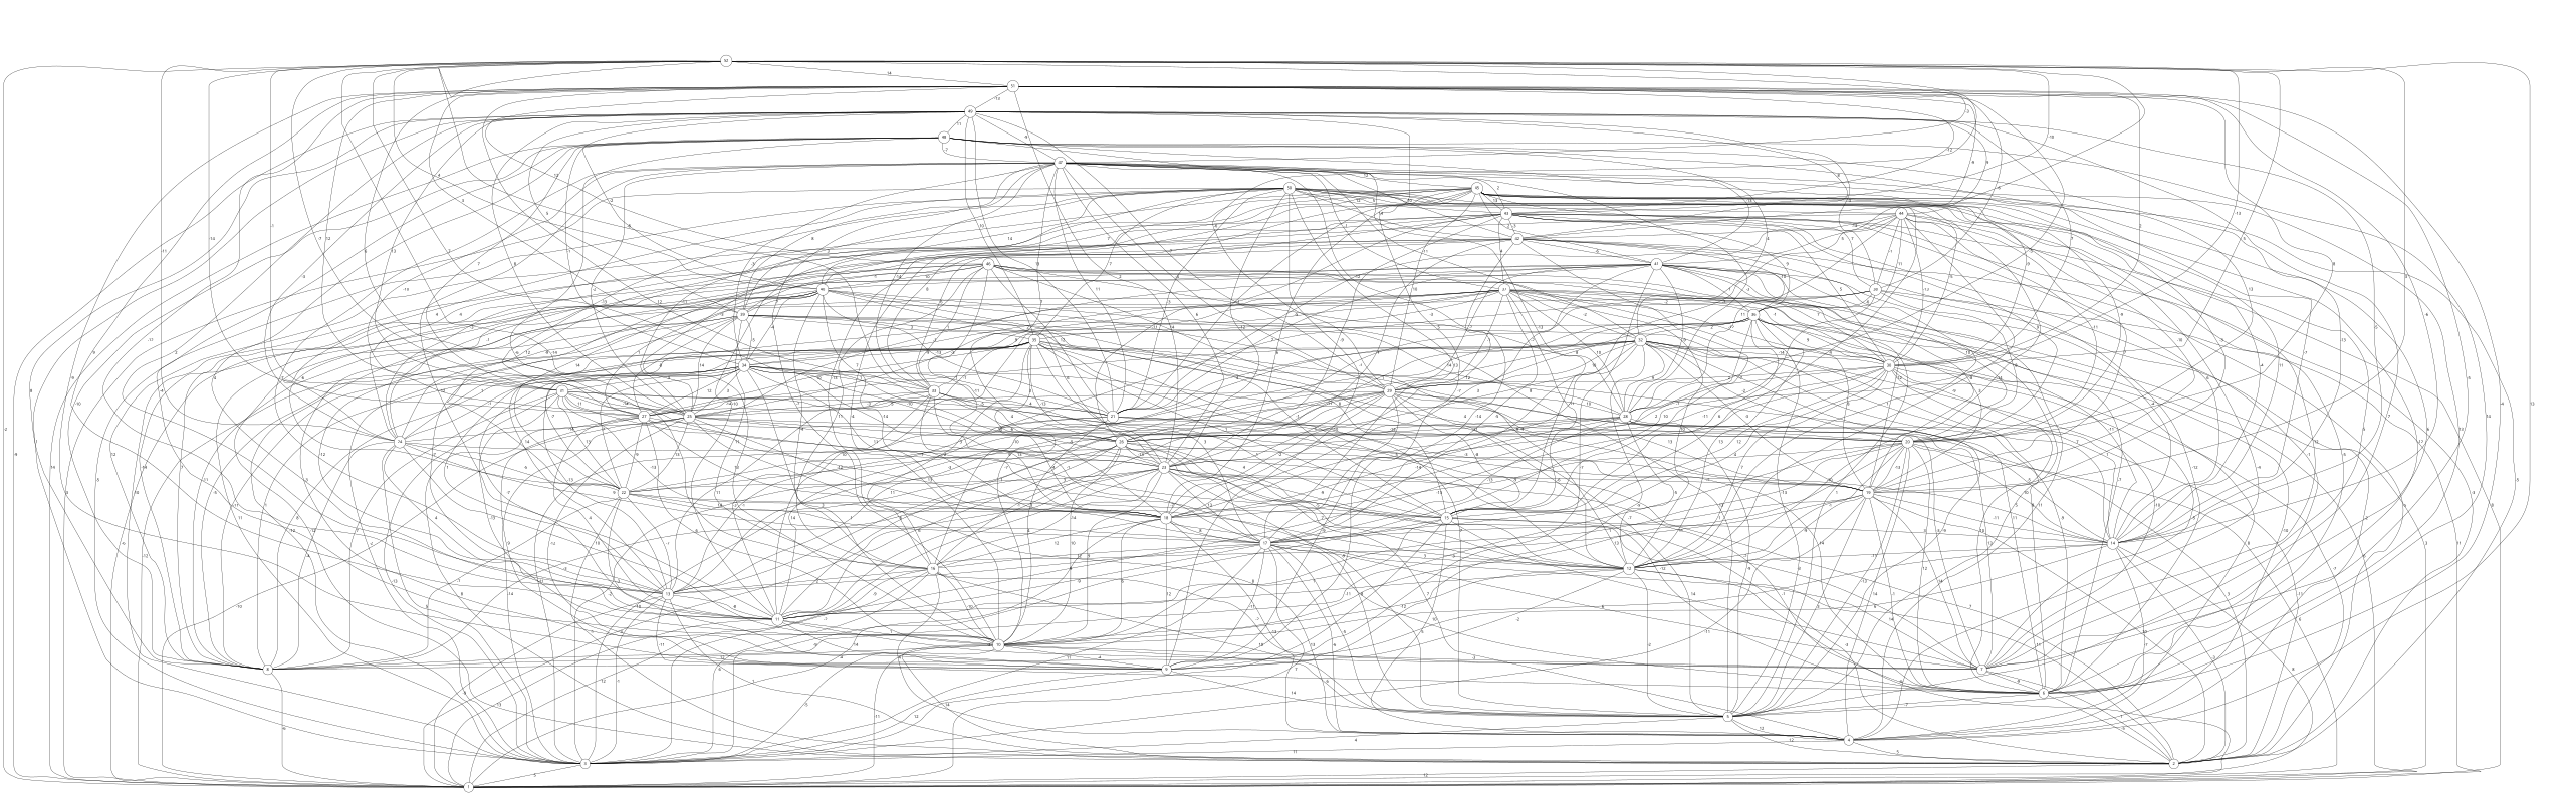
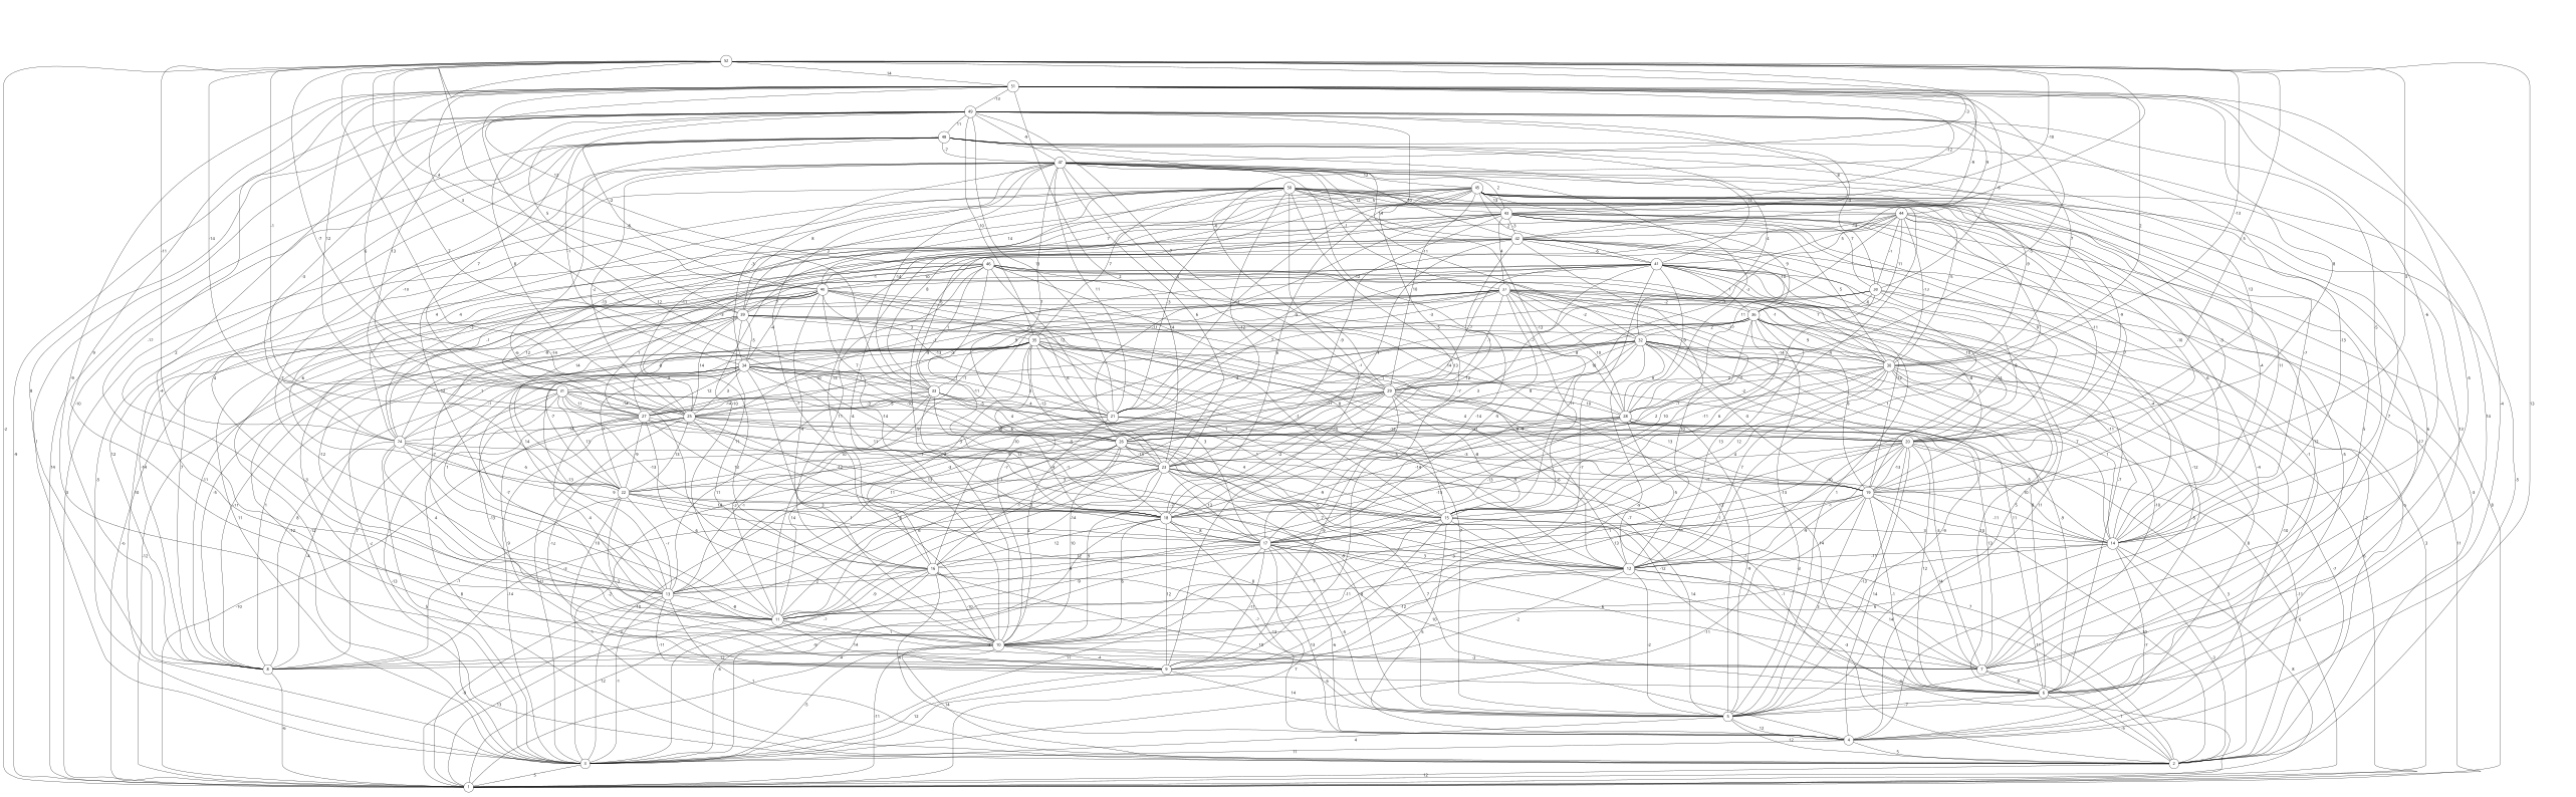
  graph {
    fontname="Open Sans"
    node [fontname="Open Sans" shape=circle]
    edge [fontname="Open Sans"]
    52
    1
    4
    10
    17
    19
    24
    25
    26
    27
    28
    29
    30
    31
    33
    40
    43
    47
    51
    3
    2
    5
    7
    9
    8
    11
    13
    12
    6
    16
    14
    23
    22
    18
    20
    15
    21
    39
    34
    42
    37
    36
    32
    45
    38
    46
    49
    35
    41
    44
    48
    50
    52 -- 1 [label=-2]
    52 -- 4 [label=13]
    52 -- 10 [label=-14]
    52 -- 17 [label=-7]
    52 -- 19 [label=3]
    52 -- 24 [label=-11]
    52 -- 25 [label=-7]
    52 -- 26 [label=7]
    52 -- 27 [label=-14]
    52 -- 28 [label=5]
    52 -- 29 [label=-6]
    52 -- 30 [label=-13]
    52 -- 31 [label=-1]
    52 -- 33 [label=-8]
    52 -- 40 [label=4]
    52 -- 43 [label=-10]
    52 -- 47 [label=-3]
    52 -- 51 [label=14]
    4 -- 3 [label=11]
    4 -- 2 [label=5]
    10 -- 1 [label=-11]
    10 -- 3 [label=-5]
    10 -- 2 [label=14]
    10 -- 5 [label=6]
    10 -- 7 [label=-3]
    10 -- 9 [label=-4]
    10 -- 8 [label=12]
    17 -- 1 [label=7]
    17 -- 4 [label=-6]
    17 -- 3 [label=11]
    17 -- 5 [label=-5]
    17 -- 7 [label=6]
    17 -- 9 [label=-11]
    17 -- 11 [label=-9]
    17 -- 13 [label=9]
    17 -- 12 [label=3]
    17 -- 6 [label=10]
    17 -- 16 [label=12]
    19 -- 17 [label=1]
    19 -- 3 [label=-11]
    19 -- 2 [label=10]
    19 -- 5 [label=3]
    19 -- 7 [label=14]
    19 -- 12 [label=-9]
    19 -- 6 [label=-1]
    19 -- 16 [label=11]
    19 -- 14 [label=-11]
    24 -- 10 [label=10]
    24 -- 17 [label=9]
    24 -- 3 [label=5]
    24 -- 8 [label=-4]
    24 -- 13 [label=4]
    24 -- 23 [label=-1]
    24 -- 22 [label=-5]
    25 -- 1 [label=-10]
    25 -- 4 [label=8]
    25 -- 24 [label=-14]
    25 -- 3 [label=-14]
    25 -- 9 [label=-12]
    25 -- 6 [label=-2]
    25 -- 14 [label=-10]
    25 -- 23 [label=3]
    25 -- 22 [label=13]
    25 -- 18 [label=-12]
    26 -- 4 [label=7]
    26 -- 10 [label=10]
    26 -- 3 [label=10]
    26 -- 2 [label=7]
    26 -- 11 [label=6]
    26 -- 13 [label=6]
    26 -- 12 [label=-5]
    26 -- 6 [label=-12]
    26 -- 16 [label=-1]
    26 -- 23 [label=-13]
    27 -- 10 [label=6]
    27 -- 2 [label=8]
    27 -- 9 [label=9]
    27 -- 11 [label=4]
    27 -- 22 [label=-9]
    27 -- 18 [label=13]
    27 -- 20 [label=10]
    27 -- 15 [label=-4]
    28 -- 17 [label=-13]
    28 -- 26 [label=-11]
    28 -- 3 [label=-2]
    28 -- 2 [label=-11]
    28 -- 5 [label=-9]
    28 -- 7 [label=13]
    28 -- 12 [label=-5]
    28 -- 14 [label=-5]
    28 -- 22 [label=9]
    28 -- 18 [label=-14]
    29 -- 19 [label=13]
    29 -- 27 [label=5]
    29 -- 28 [label=10]
    29 -- 3 [label=-11]
    29 -- 7 [label=-3]
    29 -- 9 [label=-9]
    29 -- 11 [label=3]
    29 -- 13 [label=11]
    29 -- 12 [label=-6]
    29 -- 23 [label=1]
    29 -- 22 [label=-10]
    29 -- 18 [label=-2]
    29 -- 15 [label=-8]
    30 -- 17 [label=4]
    30 -- 26 [label=-7]
    30 -- 29 [label=2]
    30 -- 2 [label=-7]
    30 -- 7 [label=-5]
    30 -- 11 [label=-13]
    30 -- 12 [label=7]
    30 -- 6 [label=10]
    30 -- 14 [label=1]
    30 -- 23 [label=-11]
    30 -- 15 [label=12]
    31 -- 10 [label=-13]
    31 -- 17 [label=-13]
    31 -- 25 [label=-14]
    31 -- 27 [label=11]
    31 -- 3 [label=-13]
    31 -- 5 [label=-9]
    31 -- 8 [label=7]
    31 -- 12 [label=13]
    31 -- 6 [label=14]
    31 -- 22 [label=13]
    31 -- 21 [label=-5]
    33 -- 17 [label=-1]
    33 -- 25 [label=-3]
    33 -- 26 [label=4]
    33 -- 27 [label=-14]
    33 -- 11 [label=-3]
    33 -- 13 [label=11]
    33 -- 18 [label=13]
    33 -- 15 [label=1]
    33 -- 21 [label=4]
    40 -- 1 [label=-6]
    40 -- 26 [label=7]
    40 -- 27 [label=1]
    40 -- 2 [label=-12]
    40 -- 5 [label=13]
    40 -- 9 [label=-3]
    40 -- 11 [label=-12]
    40 -- 12 [label=9]
    40 -- 16 [label=-4]
    40 -- 23 [label=6]
    40 -- 15 [label=8]
    40 -- 21 [label=-13]
    40 -- 39 [label=7]
    40 -- 34 [label=-4]
    43 -- 1 [label=8]
    43 -- 25 [label=-3]
    43 -- 26 [label=-11]
    43 -- 30 [label=5]
    43 -- 33 [label=6]
    43 -- 3 [label=-10]
    43 -- 2 [label=-3]
    43 -- 6 [label=-1]
    43 -- 14 [label=6]
    43 -- 23 [label=-9]
    43 -- 22 [label=12]
    43 -- 20 [label=9]
    43 -- 42 [label=-3]
    43 -- 37 [label=4]
    43 -- 36 [label=9]
    47 -- 10 [label=-2]
    47 -- 25 [label=-2]
    47 -- 26 [label=7]
    47 -- 27 [label=-10]
    47 -- 28 [label=-3]
    47 -- 29 [label=-4]
    47 -- 30 [label=-9]
    47 -- 33 [label=-14]
    47 -- 43 [label=2]
    47 -- 9 [label=-14]
    47 -- 11 [label=12]
    47 -- 13 [label=-7]
    47 -- 6 [label=13]
    47 -- 14 [label=-7]
    47 -- 23 [label=6]
    47 -- 21 [label=11]
    47 -- 39 [label=8]
    47 -- 34 [label=-3]
    47 -- 42 [label=10]
    47 -- 37 [label=-1]
    47 -- 32 [label=-11]
    47 -- 45 [label=12]
    51 -- 25 [label=6]
    51 -- 28 [label=-5]
    51 -- 30 [label=2]
    51 -- 31 [label=12]
    51 -- 43 [label=-12]
    51 -- 5 [label=-4]
    51 -- 7 [label=-5]
    51 -- 9 [label=-9]
    51 -- 11 [label=9]
    51 -- 13 [label=-12]
    51 -- 14 [label=-6]
    51 -- 23 [label=2]
    51 -- 18 [label=12]
    51 -- 20 [label=8]
    51 -- 39 [label=3]
    51 -- 42 [label=-9]
    51 -- 38 [label=-6]
    51 -- 46 [label=12]
    51 -- 49 [label=-13]
    3 -- 1 [label=5]
    2 -- 1 [label=12]
    5 -- 4 [label=12]
    5 -- 3 [label=4]
    5 -- 2 [label=12]
    7 -- 2 [label=1]
    7 -- 6 [label=-9]
    9 -- 3 [label=12]
    9 -- 5 [label=14]
    8 -- 1 [label=-6]
    11 -- 1 [label=13]
    11 -- 10 [label=1]
    11 -- 7 [label=-3]
    11 -- 9 [label=14]
    13 -- 1 [label=-9]
    13 -- 3 [label=-1]
    13 -- 2 [label=1]
    13 -- 11 [label=-8]
    13 -- 6 [label=-11]
    12 -- 1 [label=-6]
    12 -- 10 [label=-12]
    12 -- 5 [label=-2]
    12 -- 7 [label=14]
    12 -- 9 [label=-2]
    12 -- 11 [label=-11]
    6 -- 2 [label=-5]
    6 -- 5 [label=-7]
    16 -- 1 [label=12]
    16 -- 4 [label=4]
    16 -- 10 [label=-10]
    16 -- 3 [label=6]
    16 -- 5 [label=10]
    16 -- 7 [label=-2]
    16 -- 11 [label=-9]
    16 -- 13 [label=2]
    14 -- 1 [label=8]
    14 -- 4 [label=-7]
    14 -- 10 [label=-1]
    14 -- 2 [label=-3]
    14 -- 8 [label=6]
    14 -- 12 [label=-11]
    23 -- 1 [label=3]
    23 -- 10 [label=9]
    23 -- 17 [label=13]
    23 -- 19 [label=-2]
    23 -- 3 [label=-2]
    23 -- 5 [label=8]
    23 -- 7 [label=-3]
    23 -- 8 [label=-3]
    23 -- 12 [label=7]
    23 -- 16 [label=-14]
    23 -- 22 [label=3]
    23 -- 15 [label=-9]
    22 -- 17 [label=1]
    22 -- 2 [label=-1]
    22 -- 9 [label=-3]
    22 -- 8 [label=-7]
    22 -- 13 [label=-7]
    22 -- 18 [label=14]
    22 -- 15 [label=-7]
    18 -- 4 [label=-13]
    18 -- 10 [label=6]
    18 -- 17 [label=8]
    18 -- 3 [label=-9]
    18 -- 2 [label=11]
    18 -- 9 [label=12]
    18 -- 16 [label=12]
    20 -- 1 [label=6]
    20 -- 4 [label=14]
    20 -- 10 [label=13]
    20 -- 19 [label=-13]
    20 -- 5 [label=-13]
    20 -- 8 [label=3]
    20 -- 11 [label=1]
    20 -- 12 [label=-1]
    20 -- 6 [label=12]
    20 -- 14 [label=10]
    20 -- 18 [label=-9]
    15 -- 1 [label=-4]
    15 -- 4 [label=5]
    15 -- 10 [label=1]
    15 -- 3 [label=13]
    15 -- 2 [label=-3]
    15 -- 7 [label=14]
    15 -- 14 [label=3]
    21 -- 10 [label=4]
    21 -- 19 [label=-3]
    21 -- 2 [label=3]
    21 -- 11 [label=14]
    21 -- 13 [label=-1]
    21 -- 20 [label=-13]
    39 -- 1 [label=-12]
    39 -- 25 [label=14]
    39 -- 27 [label=-8]
    39 -- 28 [label=14]
    39 -- 5 [label=-7]
    39 -- 8 [label=-5]
    39 -- 13 [label=-7]
    39 -- 6 [label=8]
    39 -- 16 [label=11]
    39 -- 15 [label=-1]
    39 -- 34 [label=-5]
    39 -- 35 [label=3]
    34 -- 10 [label=3]
    34 -- 24 [label=-1]
    34 -- 25 [label=3]
    34 -- 26 [label=-10]
    34 -- 27 [label=12]
    34 -- 31 [label=3]
    34 -- 33 [label=1]
    34 -- 8 [label=8]
    34 -- 11 [label=-7]
    34 -- 13 [label=-13]
    34 -- 12 [label=4]
    34 -- 23 [label=-14]
    34 -- 22 [label=7]
    34 -- 18 [label=11]
    34 -- 20 [label=-11]
    34 -- 21 [label=3]
    42 -- 24 [label=-1]
    42 -- 2 [label=-5]
    42 -- 8 [label=12]
    42 -- 12 [label=1]
    42 -- 6 [label=-12]
    42 -- 23 [label=1]
    42 -- 22 [label=14]
    42 -- 18 [label=12]
    42 -- 15 [label=-7]
    42 -- 39 [label=-1]
    42 -- 36 [label=-10]
    42 -- 41 [label=-6]
    37 -- 1 [label=3]
    37 -- 17 [label=-5]
    37 -- 19 [label=3]
    37 -- 25 [label=-3]
    37 -- 28 [label=10]
    37 -- 29 [label=-1]
    37 -- 30 [label=-12]
    37 -- 33 [label=9]
    37 -- 5 [label=5]
    37 -- 8 [label=-11]
    37 -- 11 [label=10]
    37 -- 13 [label=14]
    37 -- 12 [label=10]
    37 -- 15 [label=-11]
    37 -- 34 [label=2]
    37 -- 36 [label=-2]
    37 -- 32 [label=-2]
    37 -- 35 [label=-3]
    36 -- 1 [label=6]
    36 -- 4 [label=-10]
    36 -- 19 [label=8]
    36 -- 26 [label=1]
    36 -- 29 [label=8]
    36 -- 30 [label=9]
    36 -- 3 [label=-2]
    36 -- 12 [label=13]
    36 -- 16 [label=-5]
    36 -- 14 [label=-11]
    36 -- 18 [label=2]
    36 -- 15 [label=6]
    36 -- 32 [label=2]
    32 -- 4 [label=8]
    32 -- 19 [label=-3]
    32 -- 26 [label=8]
    32 -- 27 [label=1]
    32 -- 28 [label=9]
    32 -- 29 [label=10]
    32 -- 30 [label=-14]
    32 -- 5 [label=-9]
    32 -- 7 [label=-10]
    32 -- 9 [label=-9]
    32 -- 8 [label=1]
    32 -- 11 [label=1]
    32 -- 13 [label=-3]
    32 -- 6 [label=-9]
    32 -- 14 [label=7]
    32 -- 18 [label=-4]
    32 -- 20 [label=-2]
    32 -- 21 [label=4]
    45 -- 10 [label=-4]
    45 -- 19 [label=-3]
    45 -- 24 [label=4]
    45 -- 25 [label=-11]
    45 -- 29 [label=10]
    45 -- 33 [label=8]
    45 -- 40 [label=7]
    45 -- 43 [label=13]
    45 -- 2 [label=-5]
    45 -- 7 [label=6]
    45 -- 6 [label=-12]
    45 -- 16 [label=-13]
    45 -- 14 [label=11]
    45 -- 18 [label=6]
    45 -- 20 [label=-9]
    45 -- 15 [label=4]
    45 -- 21 [label=-1]
    45 -- 38 [label=7]
    45 -- 41 [label=2]
    38 -- 1 [label=11]
    38 -- 4 [label=-2]
    38 -- 10 [label=-7]
    38 -- 17 [label=10]
    38 -- 26 [label=-1]
    38 -- 3 [label=-12]
    38 -- 20 [label=8]
    38 -- 36 [label=-6]
    46 -- 19 [label=-12]
    46 -- 24 [label=-9]
    46 -- 28 [label=-2]
    46 -- 29 [label=14]
    46 -- 30 [label=-1]
    46 -- 33 [label=1]
    46 -- 40 [label=10]
    46 -- 5 [label=-13]
    46 -- 8 [label=-14]
    46 -- 6 [label=-7]
    46 -- 16 [label=11]
    46 -- 22 [label=-6]
    46 -- 18 [label=-11]
    46 -- 21 [label=12]
    49 -- 1 [label=-9]
    49 -- 17 [label=5]
    49 -- 24 [label=-3]
    49 -- 25 [label=8]
    49 -- 29 [label=-7]
    49 -- 30 [label=7]
    49 -- 31 [label=13]
    49 -- 40 [label=-2]
    49 -- 47 [label=-9]
    49 -- 3 [label=1]
    49 -- 5 [label=7]
    49 -- 8 [label=8]
    49 -- 13 [label=2]
    49 -- 14 [label=-5]
    49 -- 21 [label=13]
    49 -- 39 [label=5]
    49 -- 42 [label=8]
    49 -- 38 [label=-3]
    49 -- 35 [label=10]
    49 -- 44 [label=9]
    49 -- 48 [label=11]
    35 -- 17 [label=3]
    35 -- 19 [label=4]
    35 -- 24 [label=1]
    35 -- 25 [label=-1]
    35 -- 27 [label=10]
    35 -- 5 [label=7]
    35 -- 8 [label=-11]
    35 -- 13 [label=1]
    35 -- 12 [label=5]
    35 -- 6 [label=11]
    35 -- 16 [label=2]
    35 -- 23 [label=-13]
    35 -- 22 [label=-7]
    35 -- 18 [label=-6]
    35 -- 20 [label=-7]
    35 -- 15 [label=1]
    35 -- 34 [label=-9]
    41 -- 4 [label=11]
    41 -- 19 [label=-8]
    41 -- 25 [label=-1]
    41 -- 28 [label=-9]
    41 -- 29 [label=-2]
    41 -- 30 [label=7]
    41 -- 40 [label=-12]
    41 -- 3 [label=11]
    41 -- 5 [label=1]
    41 -- 9 [label=-7]
    41 -- 8 [label=7]
    41 -- 14 [label=-4]
    41 -- 18 [label=3]
    41 -- 20 [label=10]
    41 -- 21 [label=7]
    41 -- 36 [label=1]
-   44 -- 12 [label=-9]
+   44 -- 10 [label=-9]
    44 -- 19 [label=7]
    44 -- 24 [label=-3]
    44 -- 28 [label=11]
    44 -- 30 [label=-13]
    44 -- 7 [label=12]
    44 -- 6 [label=-5]
    44 -- 20 [label=-11]
    44 -- 21 [label=-5]
    44 -- 42 [label=-14]
    44 -- 36 [label=11]
    44 -- 38 [label=-1]
    44 -- 41 [label=5]
    48 -- 1 [label=14]
    48 -- 10 [label=-4]
    48 -- 31 [label=7]
    48 -- 47 [label=-7]
    48 -- 8 [label=-10]
    48 -- 11 [label=4]
    48 -- 6 [label=14]
    48 -- 16 [label=-6]
    48 -- 14 [label=-13]
    48 -- 20 [label=13]
    48 -- 15 [label=-13]
    48 -- 34 [label=-1]
    48 -- 32 [label=4]
    48 -- 41 [label=-13]
    50 -- 1 [label=3]
    50 -- 4 [label=-4]
    50 -- 17 [label=13]
    50 -- 19 [label=-10]
    50 -- 24 [label=4]
    50 -- 27 [label=-13]
    50 -- 30 [label=-5]
    50 -- 40 [label=14]
    50 -- 43 [label=12]
    50 -- 3 [label=-5]
    50 -- 7 [label=5]
    50 -- 9 [label=-10]
    50 -- 11 [label=-10]
    50 -- 12 [label=-14]
    50 -- 14 [label=-4]
    50 -- 23 [label=-12]
    50 -- 21 [label=-3]
    50 -- 39 [label=3]
    50 -- 42 [label=14]
    50 -- 35 [label=7]
    50 -- 44 [label=5]
  }
